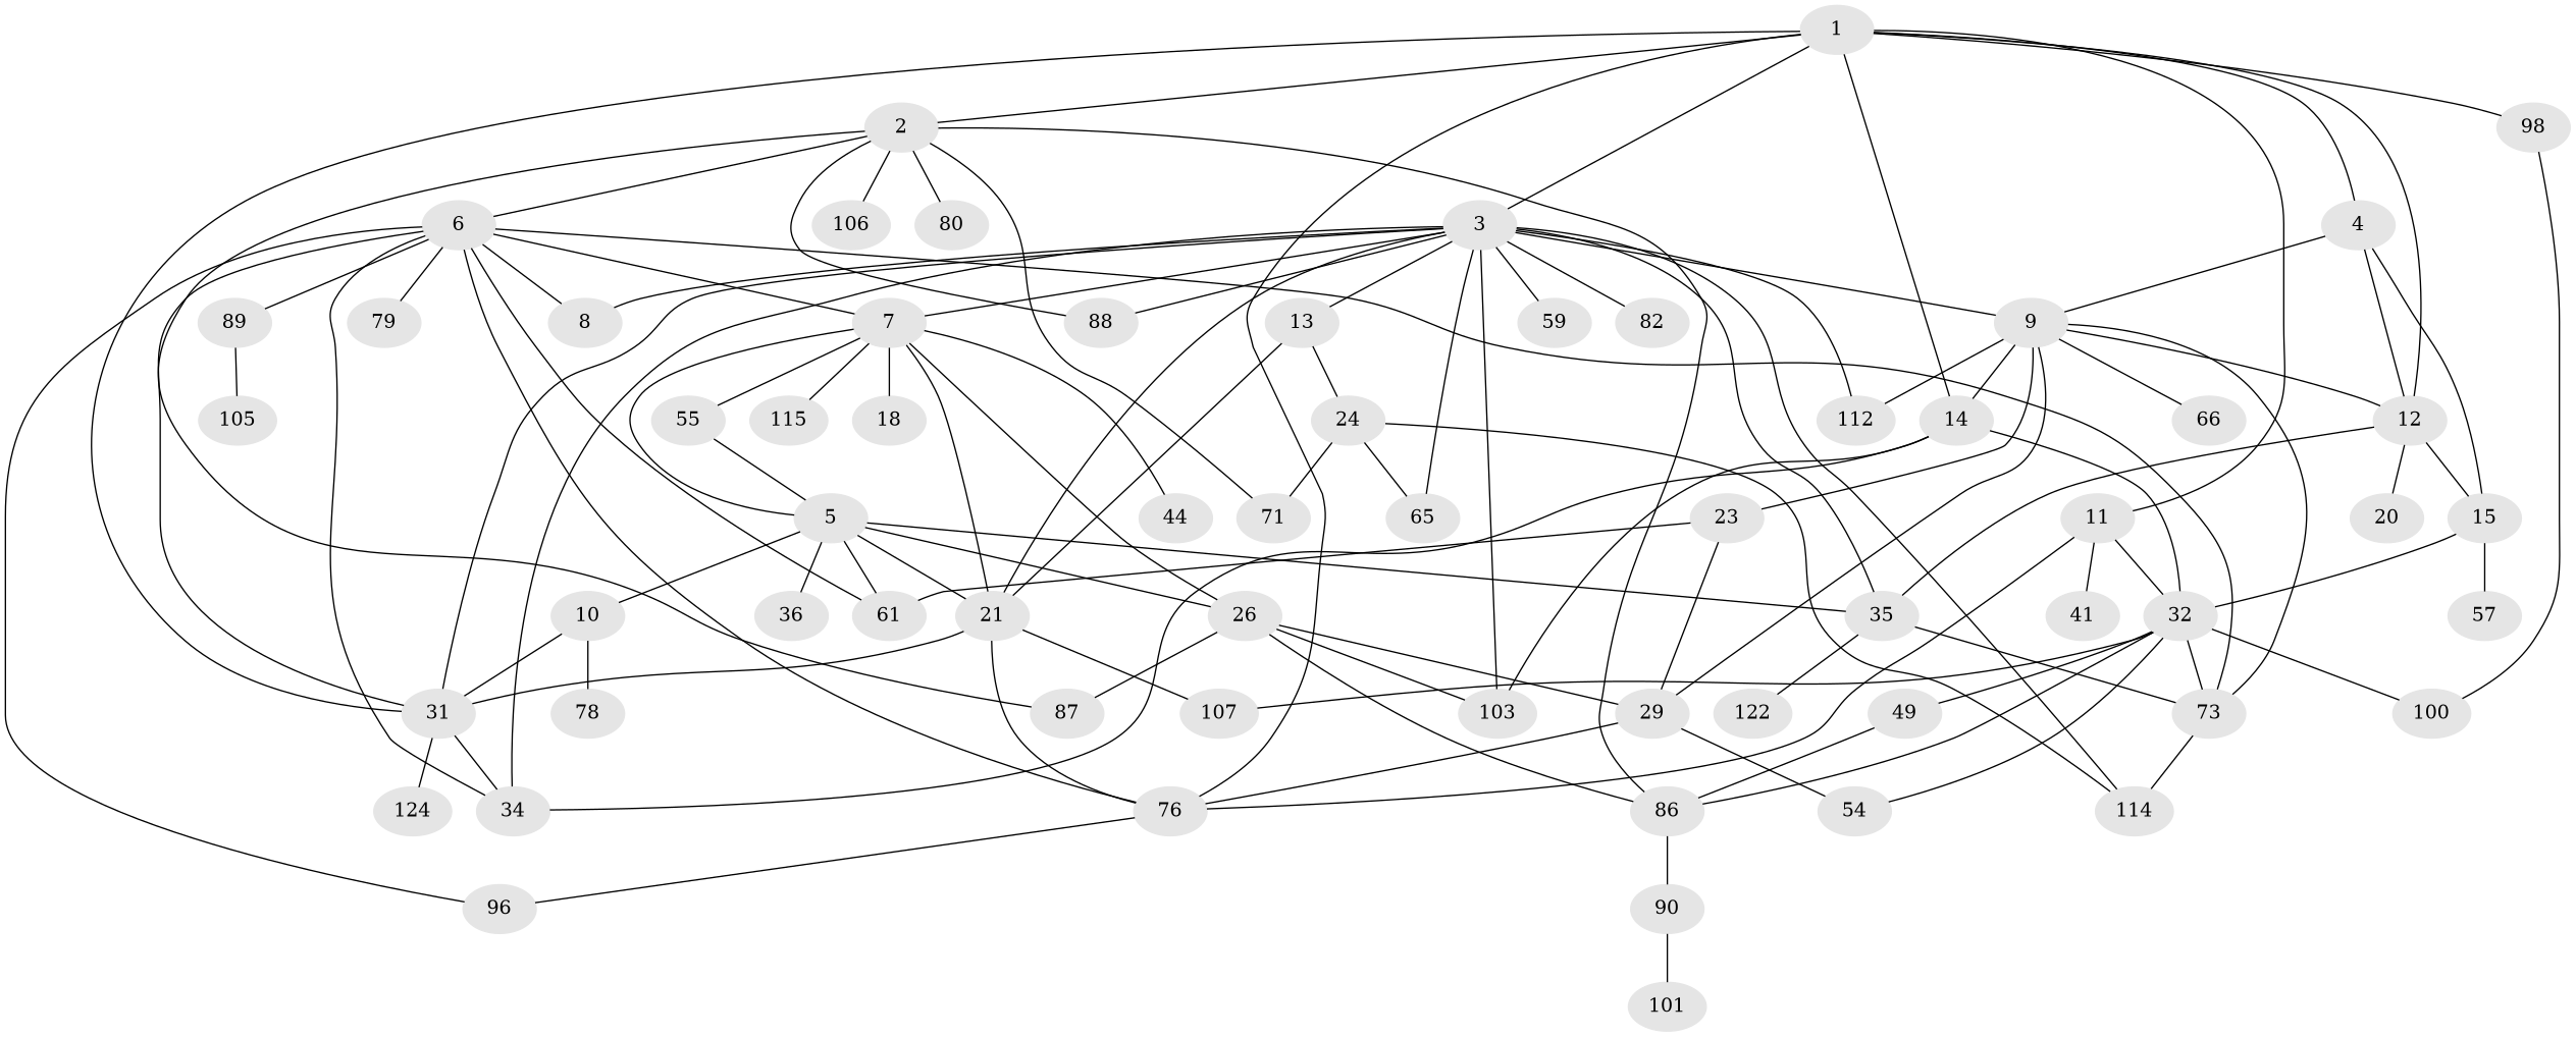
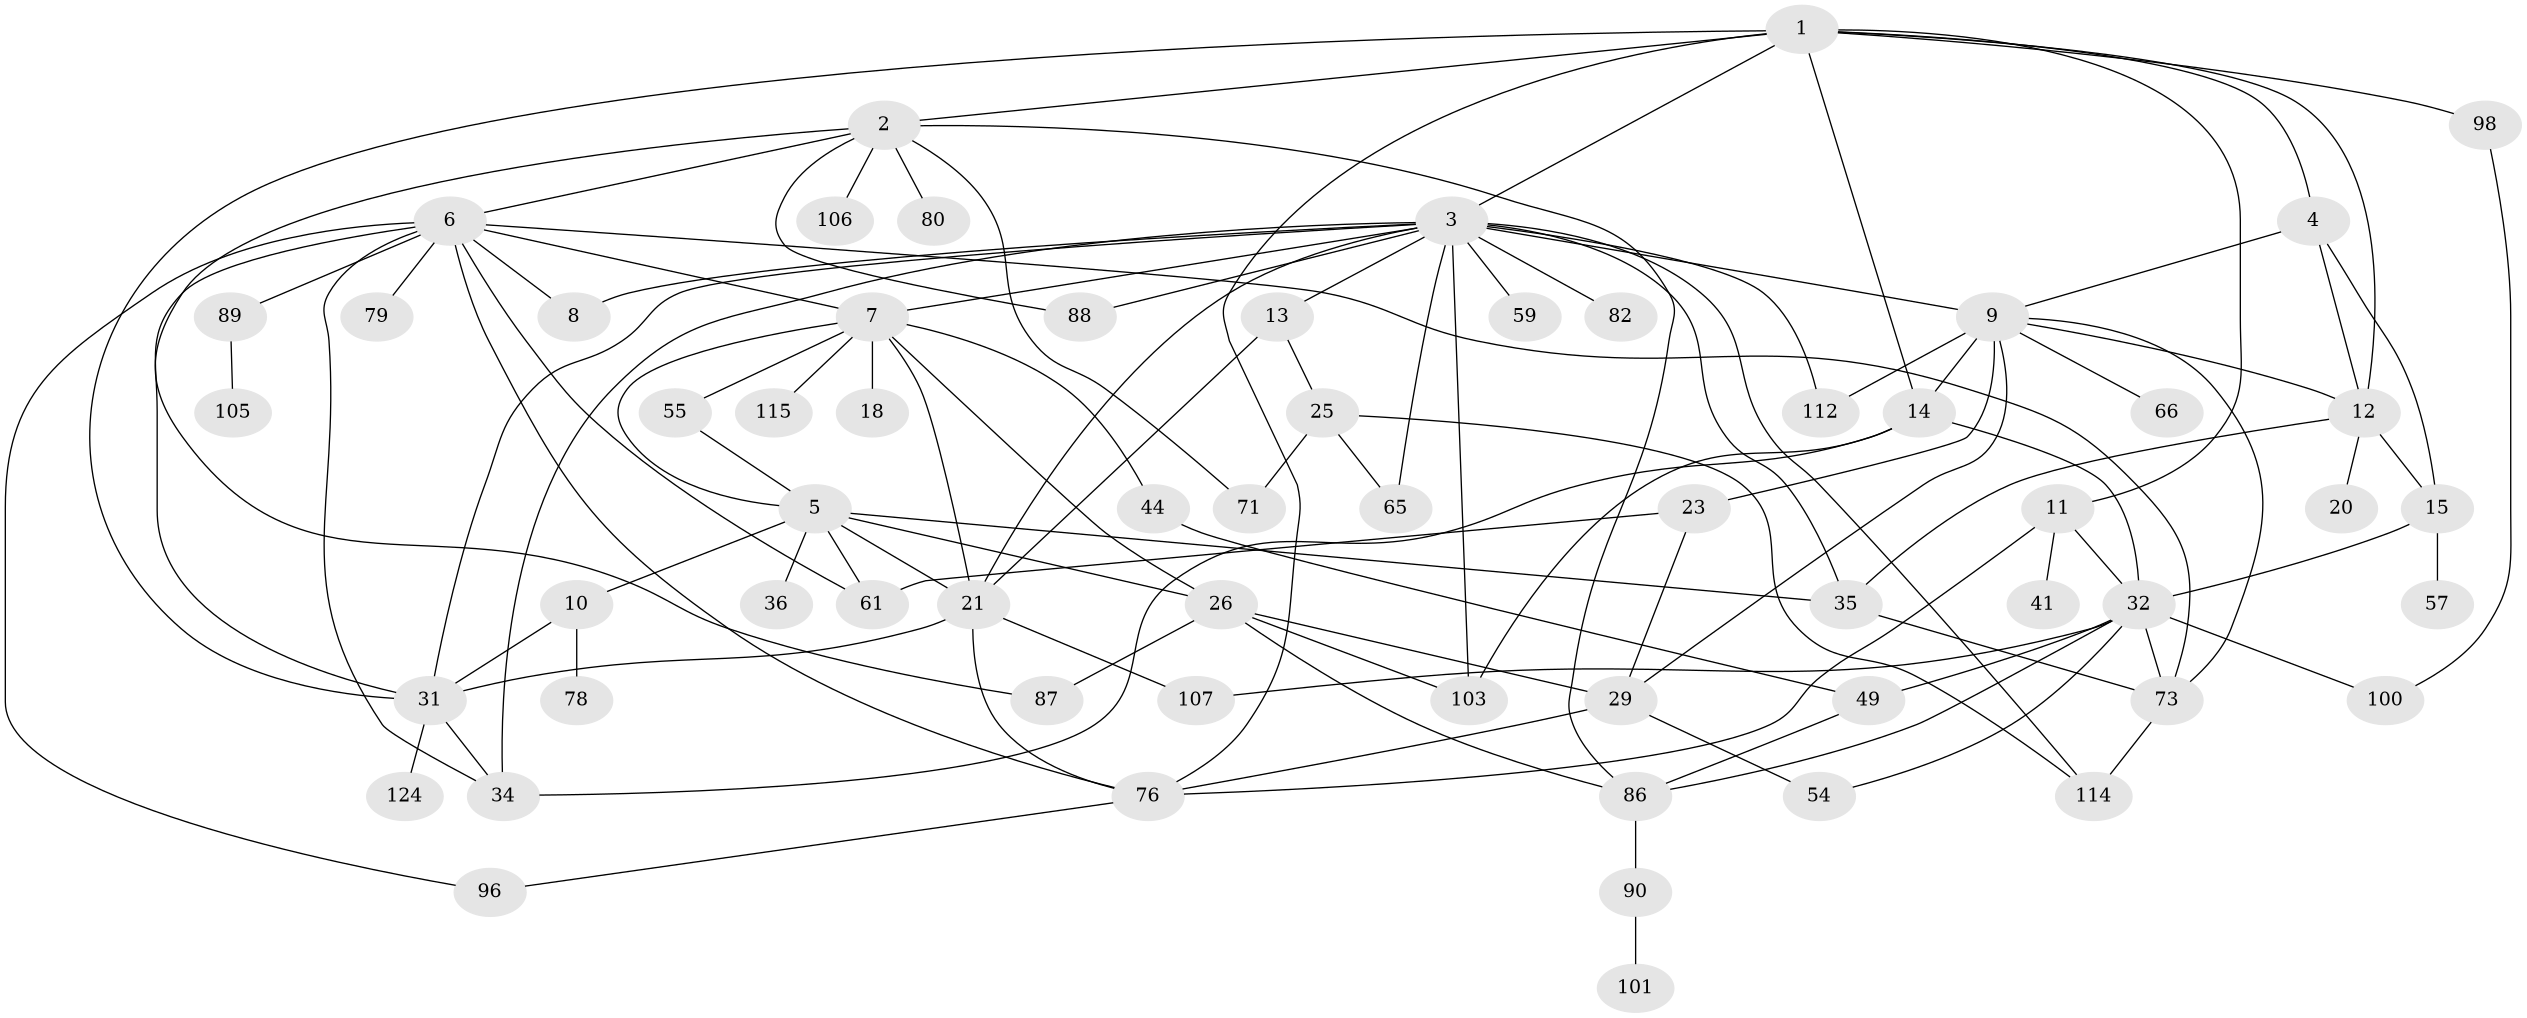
  graph {
    node [color=gray90 style=filled]
    2 [super="+33"]
    6 [super="+16+17"]
    71 [super="+113"]
    80
    86 [super="+92"]
    87
    88
    106
    1
    3 [super="+45+99+30"]
    4
    11
    12 [super="+63"]
    14 [super="+62"]
    31 [super="+39+67"]
    76 [super="+85+97"]
    98
    7 [super="+52"]
    8
    9 [super="+19+50+70+42+69"]
    13 [super="+53"]
    21 [super="+117+43"]
    34 [super="+51"]
    35 [super="+72"]
    59
    65
    82
    103
    112 [super="+125"]
    114
    15 [super="+25"]
    32 [super="+84+104+95"]
    41
    20
    124
    96
    100
    5 [super="+22"]
    10
    26 [super="+28"]
    36
    61
    n43 [label=73 super="+91"]
    79
    89 [super="+93"]
    90
    18
    44
    55
    115
    23 [super="+27"]
    29
    66
-   24 [super="+83"]
+   24 [super="+83" label=25]
    107
-   122
    57
    78
    105
    49 [super="+73"]
    54 [super="+119"]
    101
    2 -- 6
    2 -- 71
    2 -- 80
    2 -- 86
    2 -- 87
    2 -- 88
    2 -- 106
    6 -- 31
    6 -- 76
    6 -- 7
    6 -- 8
    6 -- 34
    6 -- 96
    6 -- 61
    6 -- n43
    6 -- 79
    6 -- 89
    86 -- 90
    1 -- 2
    1 -- 3 [weight=2]
    1 -- 4
    1 -- 11
    1 -- 12
    1 -- 14
    1 -- 31
    1 -- 76
    1 -- 98
    3 -- 88
    3 -- 31
    3 -- 7
    3 -- 8
    3 -- 9
    3 -- 13
    3 -- 21
    3 -- 34 [weight=2]
    3 -- 35
    3 -- 59
    3 -- 65
    3 -- 82
    3 -- 103
    3 -- 112 [weight=2]
    3 -- 114
    4 -- 12
    4 -- 9
    4 -- 15
    11 -- 76
    11 -- 32
    11 -- 41
    12 -- 35
    12 -- 15
    12 -- 20
    14 -- 34
    14 -- 103
    14 -- 32
    31 -- 34
    31 -- 124
    76 -- 96
    98 -- 100
    7 -- 21
    7 -- 26
    7 -- 18
    7 -- 44
    7 -- 55
    7 -- 115
    9 -- 12
    9 -- 14 [weight=3]
    9 -- 112
    9 -- n43
    9 -- 23
    9 -- 29
    9 -- 66
    13 -- 21
    13 -- 24
    21 -- 31
    21 -- 76
    21 -- 107
    35 -- n43
-   35 -- 122
    15 -- 32
    15 -- 57
    32 -- 86
    32 -- 100
    32 -- n43
    32 -- 107
    32 -- 49
    32 -- 54
    5 -- 7
    5 -- 21
    5 -- 35
    5 -- 10
    5 -- 26
    5 -- 36
    5 -- 61
    10 -- 31
    10 -- 78
    26 -- 86
    26 -- 87
    26 -- 103
    26 -- 29
    n43 -- 114
    89 -- 105
    90 -- 101
+   44 -- 49
    55 -- 5
    23 -- 61
    23 -- 29
    29 -- 76
    29 -- 54
    24 -- 71 [weight=2]
    24 -- 65
    24 -- 114
    49 -- 86
  }
